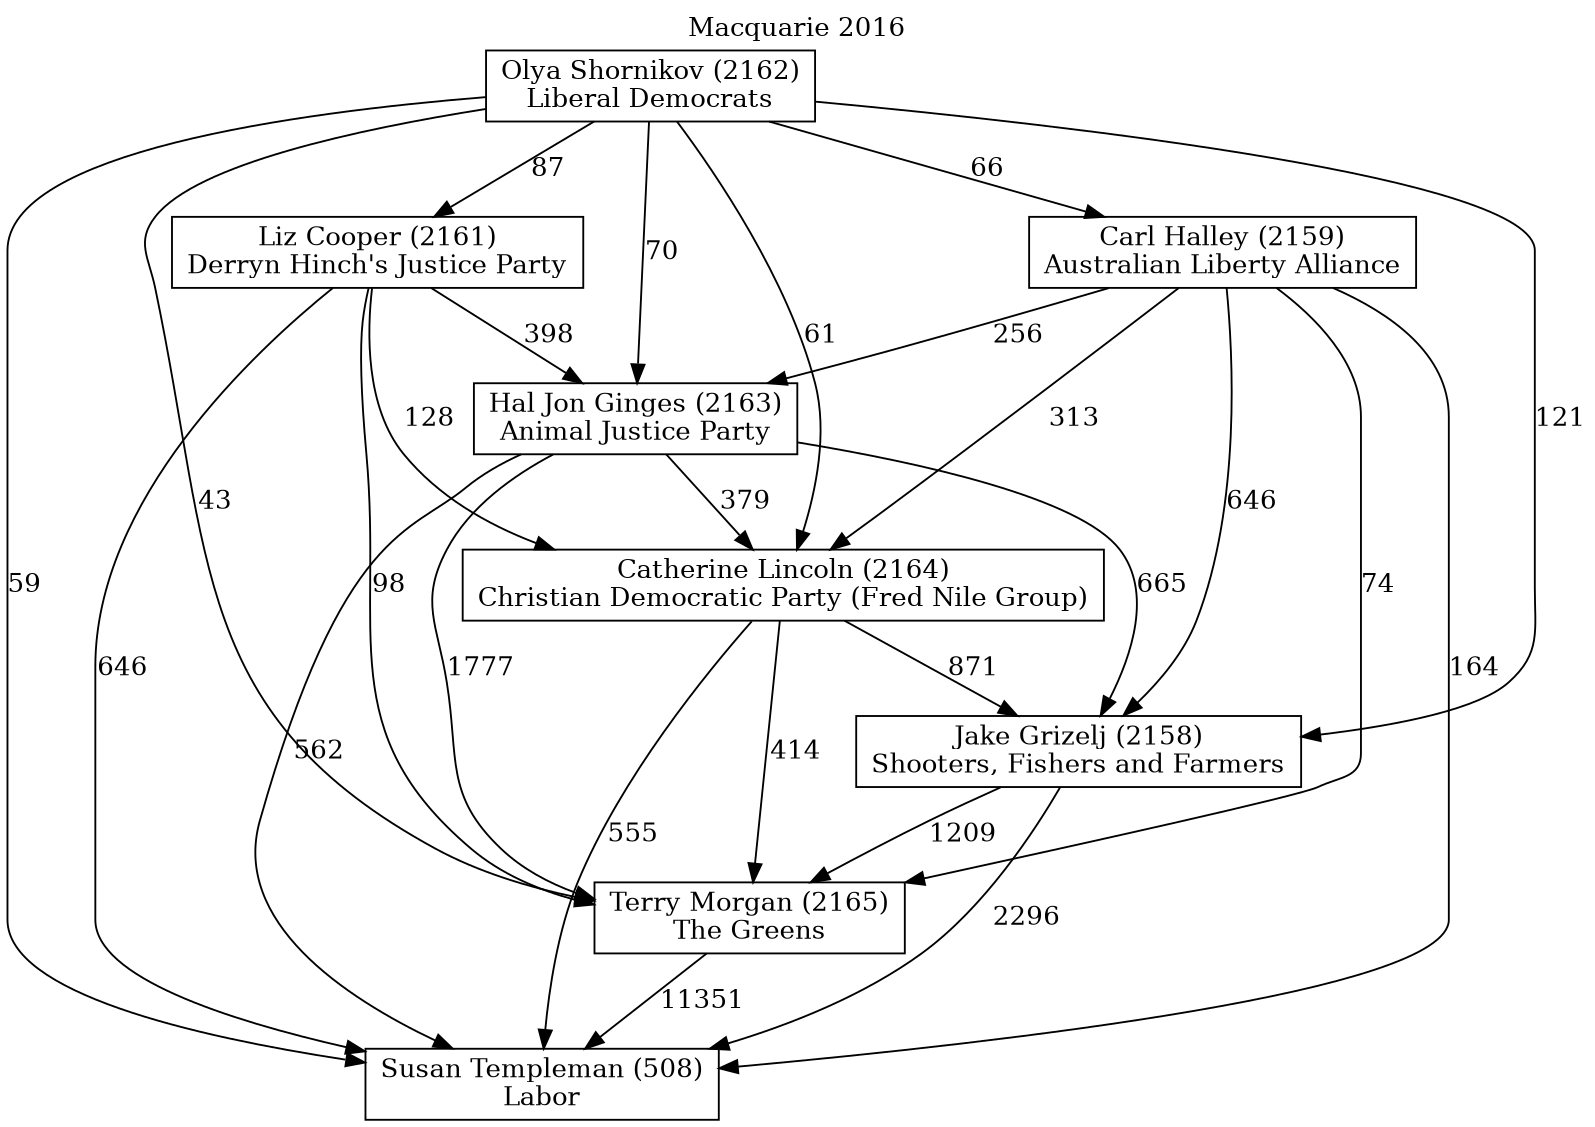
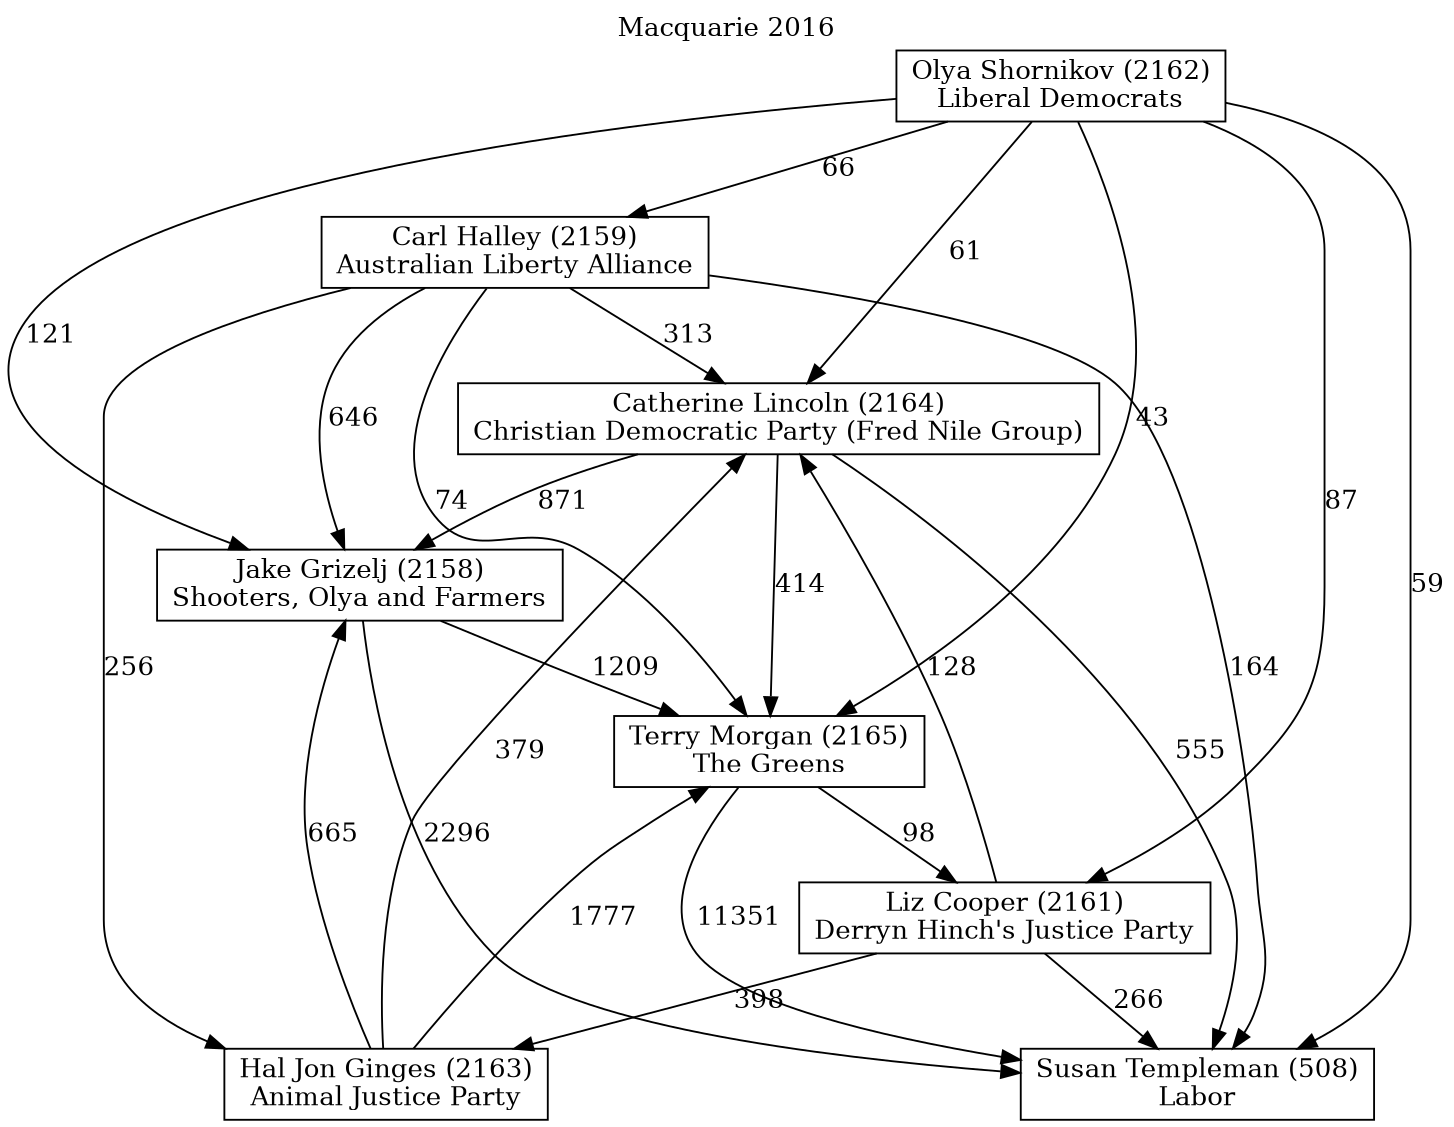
  digraph {
    label="Macquarie 2016"
    labelloc=t
    mclimit=10
    node [shape=box]
    n1 [label="Olya Shornikov (2162)\nLiberal Democrats"]
    n2 [label="Catherine Lincoln (2164)\nChristian Democratic Party (Fred Nile Group)"]
    n3 [label="Hal Jon Ginges (2163)\nAnimal Justice Party"]
    n4 [label="Susan Templeman (508)\nLabor"]
    n5 [label="Liz Cooper (2161)\nDerryn Hinch's Justice Party"]
-   n6 [label="Jake Grizelj (2158)\nShooters, Fishers and Farmers"]
+   n6 [label="Jake Grizelj (2158)\nShooters, Olya and Farmers"]
    n7 [label="Carl Halley (2159)\nAustralian Liberty Alliance"]
    n8 [label="Terry Morgan (2165)\nThe Greens"]
    n1 -> n2 [label=61]
-   n1 -> n3 [label=70]
    n1 -> n4 [label=59]
    n1 -> n5 [label=87]
    n1 -> n6 [label=121]
    n1 -> n7 [label=66]
    n1 -> n8 [label=43]
    n2 -> n4 [label=555]
    n2 -> n6 [label=871]
    n2 -> n8 [label=414]
    n3 -> n2 [label=379]
-   n3 -> n4 [label=562]
    n3 -> n6 [label=665]
    n3 -> n8 [label=1777]
    n5 -> n2 [label=128]
    n5 -> n3 [label=398]
-   n5 -> n4 [label=646]
-   n5 -> n8 [label=98]
+   n5 -> n4 [label=266]
+   n8 -> n5 [label=98]
    n6 -> n4 [label=2296]
    n6 -> n8 [label=1209]
    n7 -> n2 [label=313]
    n7 -> n3 [label=256]
    n7 -> n4 [label=164]
    n7 -> n6 [label=646]
    n7 -> n8 [label=74]
    n8 -> n4 [label=11351]
  }
